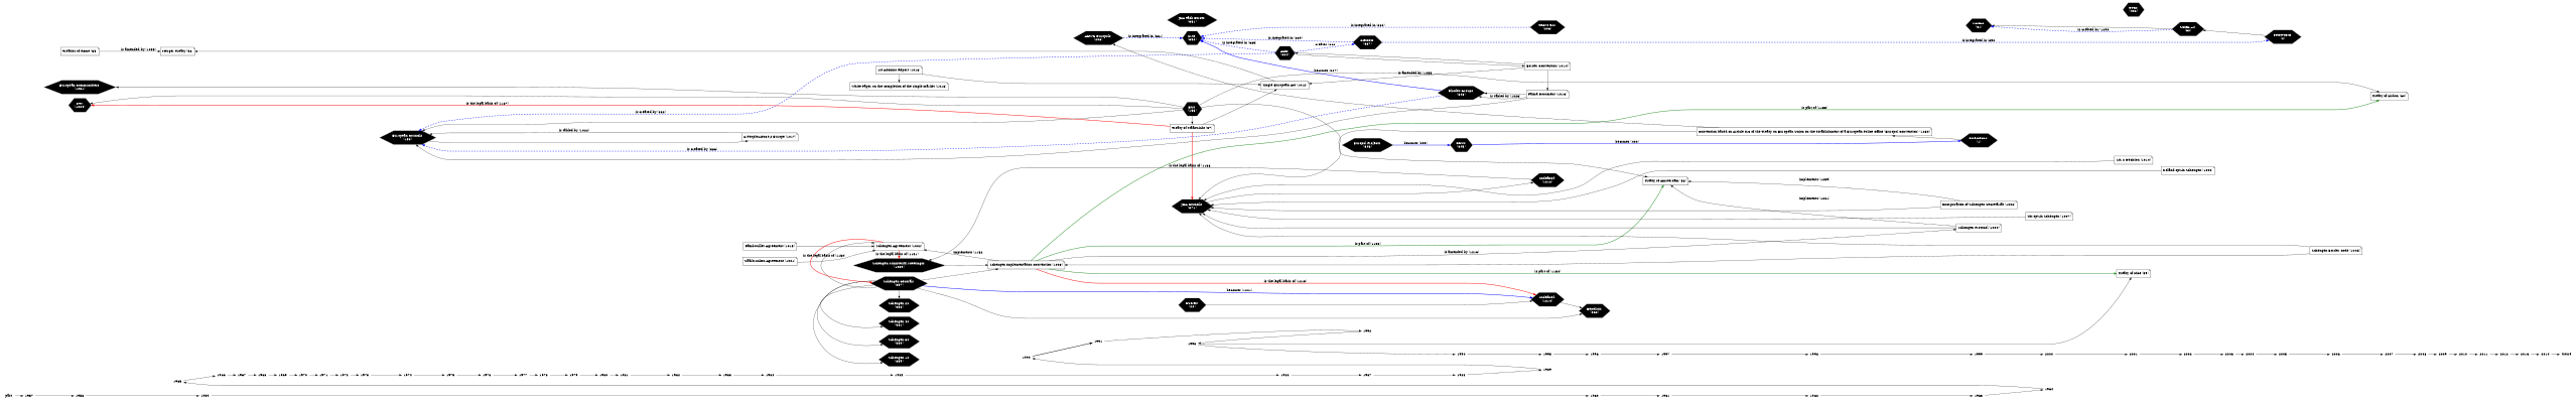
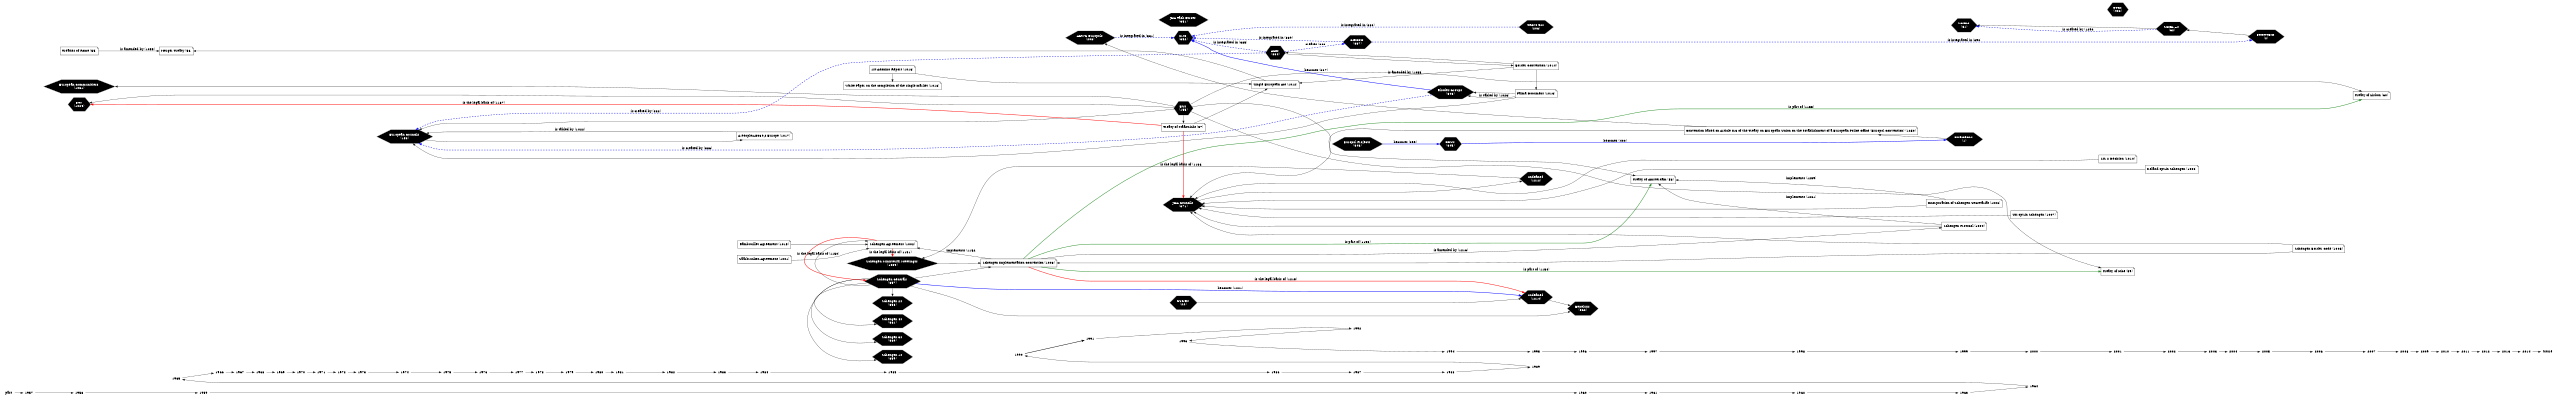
  digraph {
    rankdir=LR
    node [shape=plaintext]
    n1 [label="Treaties of Rome (55)" shape=note]
    n2 [color=white fillcolor=black fontcolor=white label="ECs \n(1024)" shape=hexagon style=filled]
    n3 [color=white fillcolor=black fontcolor=white label="European Communitiess \n(1031)" shape=hexagon style=filled]
    1958
    1979
    1957
    1959
    n8 [color=white fillcolor=black fontcolor=white label="Beneluxs \n(362)" shape=hexagon style=filled]
    1960
    1961
    1962
    1963
    1964
    n14 [label="Merger Treaty (56)" shape=note]
    1965
    1966
    1967
    1968
    1969
    1970
    1971
    1972
    1973
    n24 [color=white fillcolor=black fontcolor=white label="European Councils \n(153)" shape=hexagon style=filled]
    1974
    1975
    1976
    1977
    1978
    1980
    1981
    1982
    1983
    n34 [label="Saarbrucken Agreement (1001)" shape=note]
    n35 [label="Rambouillet Agreement (1015)" shape=note]
    n36 [label="A People&amp;#039;s Europe (1017)" shape=note]
    1984
    n38 [label="Convention based on Article K.3 of the Treaty on European Union on the establishment of a European Police Office (Europol Convention) (1250)" shape=note]
    1998
    n40 [color=white fillcolor=black fontcolor=white label="Schengen Centrals \n(357)" shape=hexagon style=filled]
    n41 [color=white fillcolor=black fontcolor=white label="Schengen 2s \n(358)" shape=hexagon style=filled]
    n42 [color=white fillcolor=black fontcolor=white label="Schengen 1s \n(359)" shape=hexagon style=filled]
    n43 [color=white fillcolor=black fontcolor=white label="Schengen 3s \n(360)" shape=hexagon style=filled]
    n44 [color=white fillcolor=black fontcolor=white label="Schengen 4s \n(361)" shape=hexagon style=filled]
    n45 [label="Schengen Agreement (1002)" shape=note]
    n46 [label="1st Adonino Report (1016)" shape=note]
    n47 [label="White Paper on the completion of the single market (1018)" shape=note]
    n48 [color=white fillcolor=black fontcolor=white label="Schengen Ministerial Meetingss \n(1039)" shape=hexagon style=filled]
    1985
    n50 [color=white fillcolor=black fontcolor=white label="AHIs \n(334)" shape=hexagon style=filled]
    n51 [label="Single European Act (1012)" shape=note]
    1986
    1987
    n54 [color=white fillcolor=black fontcolor=white label="CIREFIs \n(337)" shape=hexagon style=filled]
    n55 [color=white fillcolor=black fontcolor=white label="Europol Projects \n(346)" shape=hexagon style=filled]
    1992
    n57 [color=white fillcolor=black fontcolor=white label="Rhodes Groups \n(348)" shape=hexagon style=filled]
    1988
    n59 [color=white fillcolor=black fontcolor=white label="TREVI 92s \n(206)" shape=hexagon style=filled]
    n60 [label="Palma Document (1013)" shape=note]
    n61 [label="Border Convention (1014)" shape=note]
    1989
    n63 [label="Schengen Implementation Convention (1003)" shape=note]
    1990
    n65 [color=white fillcolor=black fontcolor=white label="AHWG Europols \n(208)" shape=hexagon style=filled]
    1991
    n67 [color=white fillcolor=black fontcolor=white label="GSC/Ds \n(22)" shape=hexagon style=filled]
    n68 [label="Treaty of Maastricht (57)" shape=note]
    n69 [color=white fillcolor=black fontcolor=white label="EUs \n(155)" shape=hexagon style=filled]
    n70 [color=white fillcolor=black fontcolor=white label="JHA Task Forces \n(351)" shape=hexagon style=filled]
    n71 [color=white fillcolor=black fontcolor=white label="K.4s \n(352)" shape=hexagon style=filled]
    n72 [color=white fillcolor=black fontcolor=white label="JHA Councils \n(371)" shape=hexagon style=filled]
    1993
    2004
    n75 [color=white fillcolor=black fontcolor=white label="EDUs \n(345)" shape=hexagon style=filled]
    1994
    n77 [color=white fillcolor=black fontcolor=white label="undefined \n(1212)" shape=hexagon style=filled]
    n78 [color=white fillcolor=black fontcolor=white label="undefined \n(1214)" shape=hexagon style=filled]
    1995
    1996
    n81 [label="Treaty of Amsterdam (58)" shape=note]
    1997
    n83 [color=white fillcolor=black fontcolor=white label="EUROPOLs \n(1)" shape=hexagon style=filled]
    n84 [color=white fillcolor=black fontcolor=white label="SCIFAs \n(61)" shape=hexagon style=filled]
    n85 [label="Schengen Protocol (1004)" shape=note]
    n86 [label="Incorporation of Schengen Secretariat (1006)" shape=note]
    1999
    n88 [label="UK opt-in Schengen (1007)" shape=note]
    2000
    n90 [label="Treaty of Nice (59)" shape=note]
    n91 [color=white fillcolor=black fontcolor=white label="CTGs \n(402)" shape=hexagon style=filled]
    n92 [label="SIS 2 Decision (1010)" shape=note]
    2001
    n94 [color=white fillcolor=black fontcolor=white label="SCIFA +s \n(62)" shape=hexagon style=filled]
    n95 [label="Ireland opt-in Schengen (1008)" shape=note]
    2002
    2003
    n98 [color=white fillcolor=black fontcolor=white label="FRONTEXs \n(2)" shape=hexagon style=filled]
    2005
    n100 [label="Schengen Border Code (1005)" shape=note]
    2006
    n102 [label="Treaty of Lisbon (60)" shape=note]
    2007
    2008
    2009
    2010
    2011
    2012
    2013
    2014
    n111 [label=future]
    n112 [label=past]
    subgraph sub_1 {
      rank=same
      n1
      n2
      n3
      1958
    }
    subgraph sub_2 {
      rank=same
      1979
    }
    subgraph sub_3 {
      rank=same
      1957
    }
    subgraph sub_4 {
      rank=same
      1959
    }
    subgraph sub_5 {
      rank=same
      n8
      1960
    }
    subgraph sub_6 {
      rank=same
      1961
    }
    subgraph sub_7 {
      rank=same
      1962
    }
    subgraph sub_8 {
      rank=same
      1963
    }
    subgraph sub_9 {
      rank=same
      1964
    }
    subgraph sub_10 {
      rank=same
      n14
      1965
    }
    subgraph sub_11 {
      rank=same
      1966
    }
    subgraph sub_12 {
      rank=same
      1967
    }
    subgraph sub_13 {
      rank=same
      1968
    }
    subgraph sub_14 {
      rank=same
      1969
    }
    subgraph sub_15 {
      rank=same
      1970
    }
    subgraph sub_16 {
      rank=same
      1971
    }
    subgraph sub_17 {
      rank=same
      1972
    }
    subgraph sub_18 {
      rank=same
      1973
    }
    subgraph sub_19 {
      rank=same
      n24
      1974
    }
    subgraph sub_20 {
      rank=same
      1975
    }
    subgraph sub_21 {
      rank=same
      1976
    }
    subgraph sub_22 {
      rank=same
      1977
    }
    subgraph sub_23 {
      rank=same
      1978
    }
    subgraph sub_24 {
      rank=same
      1980
    }
    subgraph sub_25 {
      rank=same
      1981
    }
    subgraph sub_26 {
      rank=same
      1982
    }
    subgraph sub_27 {
      rank=same
      1983
    }
    subgraph sub_28 {
      rank=same
      n34
      n35
      n36
      1984
    }
    subgraph sub_29 {
      rank=same
      n38
      1998
    }
    subgraph sub_30 {
      rank=same
      n40
      n41
      n42
      n43
      n44
      n45
      n46
      n47
      n48
      1985
    }
    subgraph sub_31 {
      rank=same
      n50
      n51
      1986
    }
    subgraph sub_32 {
      rank=same
      1987
    }
    subgraph sub_33 {
      rank=same
      n54
      n55
      1992
    }
    subgraph sub_34 {
      rank=same
      n57
      1988
    }
    subgraph sub_35 {
      rank=same
      n59
      n60
      n61
      1989
    }
    subgraph sub_36 {
      rank=same
      n63
      1990
    }
    subgraph sub_37 {
      rank=same
      n65
      1991
    }
    subgraph sub_38 {
      rank=same
      n67
      n68
      n69
      n70
      n71
      n72
      1993
    }
    subgraph sub_39 {
      rank=same
      2004
    }
    subgraph sub_40 {
      rank=same
      n75
      1994
    }
    subgraph sub_41 {
      rank=same
      n77
      n78
      1995
    }
    subgraph sub_42 {
      rank=same
      1996
    }
    subgraph sub_43 {
      rank=same
      n81
      1997
    }
    subgraph sub_44 {
      rank=same
      n83
      n84
      n85
      n86
      1999
    }
    subgraph sub_45 {
      rank=same
      n88
      2000
    }
    subgraph sub_46 {
      rank=same
      n90
      n91
      n92
      2001
    }
    subgraph sub_47 {
      rank=same
      n94
      n95
      2002
    }
    subgraph sub_48 {
      rank=same
      2003
    }
    subgraph sub_49 {
      rank=same
      n98
      2005
    }
    subgraph sub_50 {
      rank=same
      n100
      2006
    }
    subgraph sub_51 {
      rank=same
      n102
      2007
    }
    subgraph sub_52 {
      rank=same
      2008
    }
    subgraph sub_53 {
      rank=same
      2009
    }
    subgraph sub_54 {
      rank=same
      2010
    }
    subgraph sub_55 {
      rank=same
      2011
    }
    subgraph sub_56 {
      rank=same
      2012
    }
    subgraph sub_57 {
      rank=same
      2013
    }
    subgraph sub_58 {
      rank=same
      2014
    }
    n1 -> n14 [label=" is amended by (1055)"]
    1958 -> 1959
    1979 -> 1980
    1957 -> 1958
    1959 -> 1960
    1960 -> 1961
    1961 -> 1962
    1962 -> 1963
    1963 -> 1964
    1964 -> 1965
    1965 -> 1966
    1966 -> 1967
    1967 -> 1968
    1968 -> 1969
    1969 -> 1970
    1970 -> 1971
    1971 -> 1972
    1972 -> 1973
    1973 -> 1974
    n24 -> n36
    1974 -> 1975
    1975 -> 1976
    1976 -> 1977
    1977 -> 1978
    1978 -> 1979
    1980 -> 1981
    1981 -> 1982
    1982 -> 1983
    1983 -> 1984
    n34 -> n45
    n35 -> n45
    n36 -> n24 [label=" is tabled by (1022)"]
    1984 -> 1985
    n38 -> n65
    n38 -> n72
    1998 -> 1999
    n40 -> n8
    n40 -> n41
    n40 -> n42
    n40 -> n43
    n40 -> n44
    n40 -> n45
    n40 -> n63
    n40 -> n78 [color=blue label=" becomes (1221)" penwidth=2 style=solid]
    n45 -> n40 [color=red label=" is the legal basis of (1150)" penwidth=2]
    n45 -> n48 [color=red label=" is the legal basis of (1151)" penwidth=2]
    n46 -> n47
    n46 -> n51
    n48 -> n63
    1985 -> 1986
    n50 -> n24 [color=blue label=" is created by (382)" penwidth=2 style=dashed]
    n50 -> n54 [color=blue label=" creates (383)" penwidth=2 style=dashed]
    n50 -> n61
    n50 -> n71 [color=blue label=" is integrated in (385)" penwidth=2 style=dashed]
    n51 -> n14
    1986 -> 1987
    1987 -> 1988
    n54 -> n71 [color=blue label=" is integrated in (389)" penwidth=2 style=dashed]
    n54 -> n98 [color=blue label=" is integrated in (390)" penwidth=2 style=dashed]
    n55 -> n75 [color=blue label=" becomes (399)" penwidth=2 style=solid]
    1992 -> 1993
    n57 -> n24 [color=blue label=" is created by (386)" penwidth=2 style=dashed]
    n57 -> n71 [color=blue label=" becomes (387)" penwidth=2 style=solid]
    1988 -> 1989
    n59 -> n71 [color=blue label=" is integrated in (380)" penwidth=2 style=dashed]
    n60 -> n24
    n60 -> n57
    n60 -> n57 [label=" is tabled by (1023)"]
    n61 -> n50
    n61 -> n51 [label=" is amended by (1055)"]
    n61 -> n60
    1989 -> 1990
    n63 -> n45 [label=" implements (1152)"]
    n63 -> n78 [color=red label=" is the legal basis of (1215)" penwidth=2]
    n63 -> n81 [color=forestgreen label=" is part of (1153)" style=bold]
    n63 -> n85 [label=" is amended by (1216)"]
    n63 -> n90 [color=forestgreen label=" is part of (1154)" style=bold]
    n63 -> n102 [color=forestgreen label=" is part of (1155)" style=bold]
    1990 -> 1991 [style=bold]
    n65 -> n71 [color=blue label=" is integrated in (381)" penwidth=2 style=dashed]
    1991 -> 1992
    n67 -> n78
    n68 -> n2 [color=red label=" is the legal basis of (1137)" penwidth=2]
    n68 -> n51
    n68 -> n72 [color=red label=" is the legal basis of (1136)" penwidth=2]
    n69 -> n2
    n69 -> n3
    n69 -> n24
    n69 -> n68
    n69 -> n81
-   1993 -> n90
+   n69 -> n90
    n69 -> n102
    n72 -> n77
    1993 -> 1994
    2004 -> 2005
    n75 -> n83 [color=blue label=" becomes (400)" penwidth=2 style=solid]
    1994 -> 1995
    n77 -> n48
    n78 -> n8
    1995 -> 1996
    1996 -> 1997
    1997 -> 1998
    n83 -> n38
    n85 -> n72
    n85 -> n81 [label=" implements (1261)"]
    n86 -> n72
    n86 -> n81 [label=" implements (1259)"]
    1999 -> 2000
    n88 -> n72
    2000 -> 2001
    n92 -> n72
    2001 -> 2002
    n94 -> n84
    n94 -> n84 [color=blue label=" is created by (1290)" penwidth=2 style=dashed]
    n95 -> n72
    2002 -> 2003
    2003 -> 2004
    n98 -> n94
    2005 -> 2006
    n100 -> n63
    n100 -> n72
    2006 -> 2007
    2007 -> 2008
    2008 -> 2009
    2009 -> 2010
    2010 -> 2011
    2011 -> 2012
    2012 -> 2013
    2013 -> 2014
    2014 -> n111
    n112 -> 1957
  }
